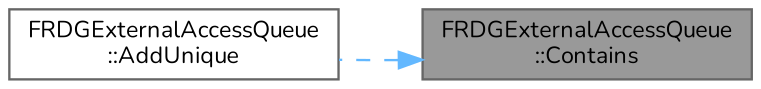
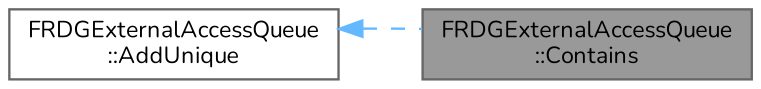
  digraph {
    rankdir=RL
    fontname=Nunito
    node [fontname=Nunito fontsize=10 shape=box style=filled]
    n1 [color=gray40 fillcolor=grey60 fontcolor=black height=0.2 label="FRDGExternalAccessQueue\l::Contains" width=0.4]
    n2 [color=grey40 fillcolor=white height=0.2 label="FRDGExternalAccessQueue\l::AddUnique" width=0.4]
-   n1 -> n2 [color=steelblue1 dir=back fontname=Nunito fontsize=10 labelfontname=Helvetica labelfontsize=10 style=dashed]
+   n2 -> n1 [color=steelblue1 dir=back fontname=Nunito fontsize=10 labelfontname=Helvetica labelfontsize=10 style=dashed]
  }
